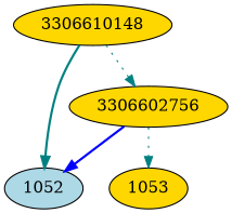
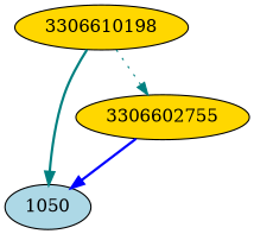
  strict digraph {
    node [fillcolor=gold style=filled]
    edge [color=teal style=bold]
-   1052 [fillcolor=lightblue]
-   3306602756
-   1053
-   3306610148
+   1052 [fillcolor=lightblue label=1050]
+   3306602756 [label=3306602755]
+   3306610148 [label=3306610198]
    3306602756 -> 1052 [color=blue]
-   3306602756 -> 1053 [style=dotted]
    3306610148 -> 1052
    3306610148 -> 3306602756 [style=dotted]
  }
